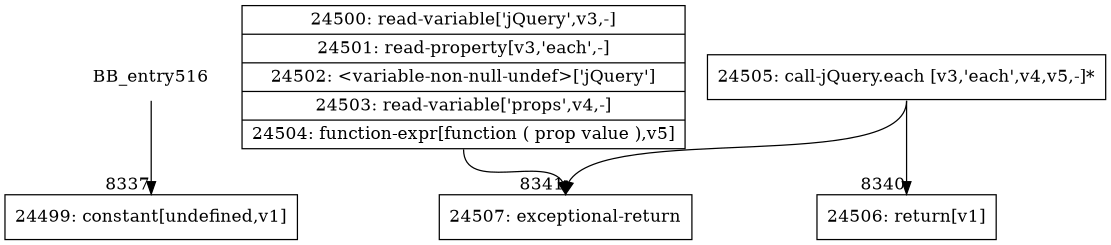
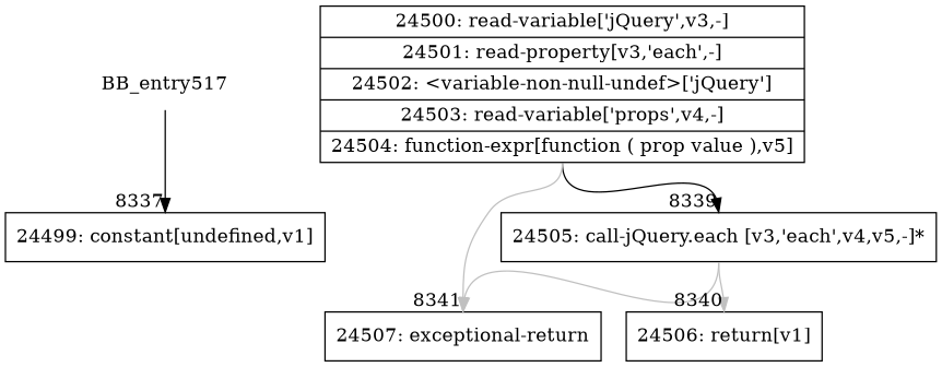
  digraph {
    rankdir=TD
    node [shape=record]
    edge [headport=n tailport=s]
-   BB_entry516 [shape=none]
+   BB_entry516 [shape=none label=BB_entry517]
    n2 [label="{24499: constant[undefined,v1]}"]
    n3 [label="{24500: read-variable['jQuery',v3,-]|24501: read-property[v3,'each',-]|24502: \<variable-non-null-undef\>['jQuery']|24503: read-variable['props',v4,-]|24504: function-expr[function ( prop value ),v5]}"]
    n4 [label="{24505: call-jQuery.each [v3,'each',v4,v5,-]*}"]
    n5 [label="{24507: exceptional-return}"]
    n6 [label="{24506: return[v1]}"]
    BB_entry516 -> n2 [headlabel="    8337"]
-   n3 -> n5 [color=black headlabel="      8341"]
-   n4 -> n5 [color=black]
-   n4 -> n6 [headlabel="      8340"]
+   n3 -> n4 [headlabel="      8339"]
+   n3 -> n5 [color=gray headlabel="      8341"]
+   n4 -> n5 [color=gray]
+   n4 -> n6 [headlabel="      8340" color=gray]
  }
